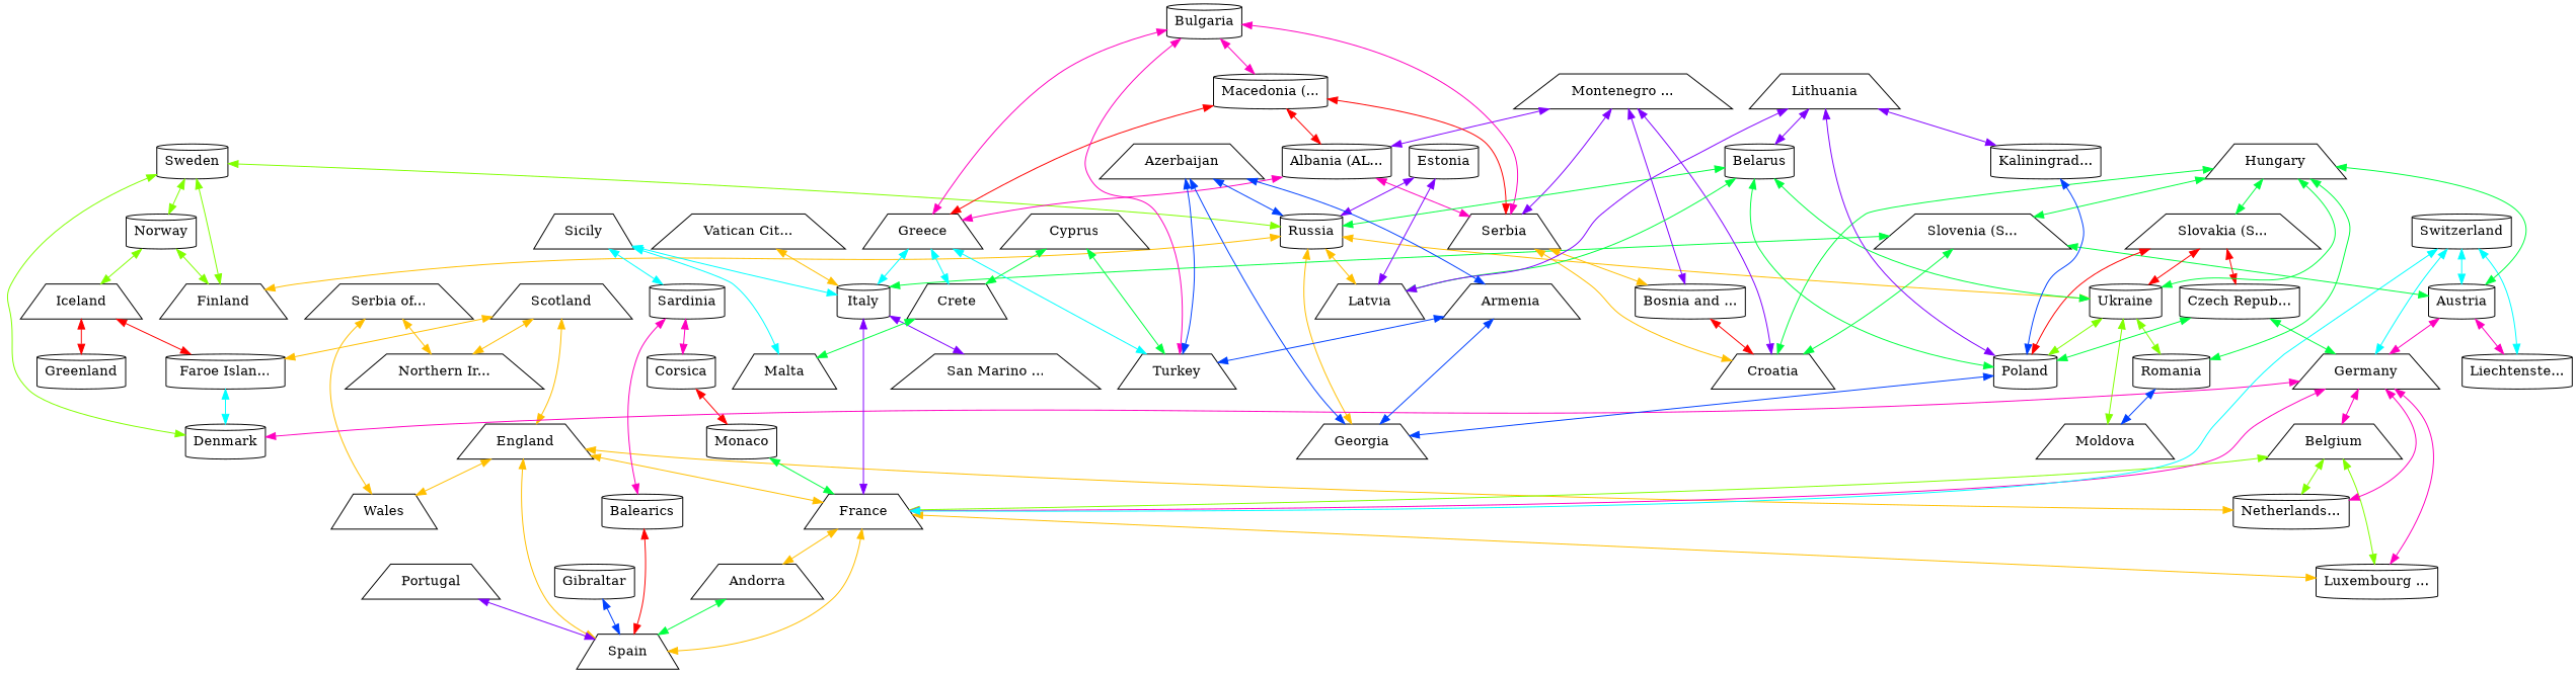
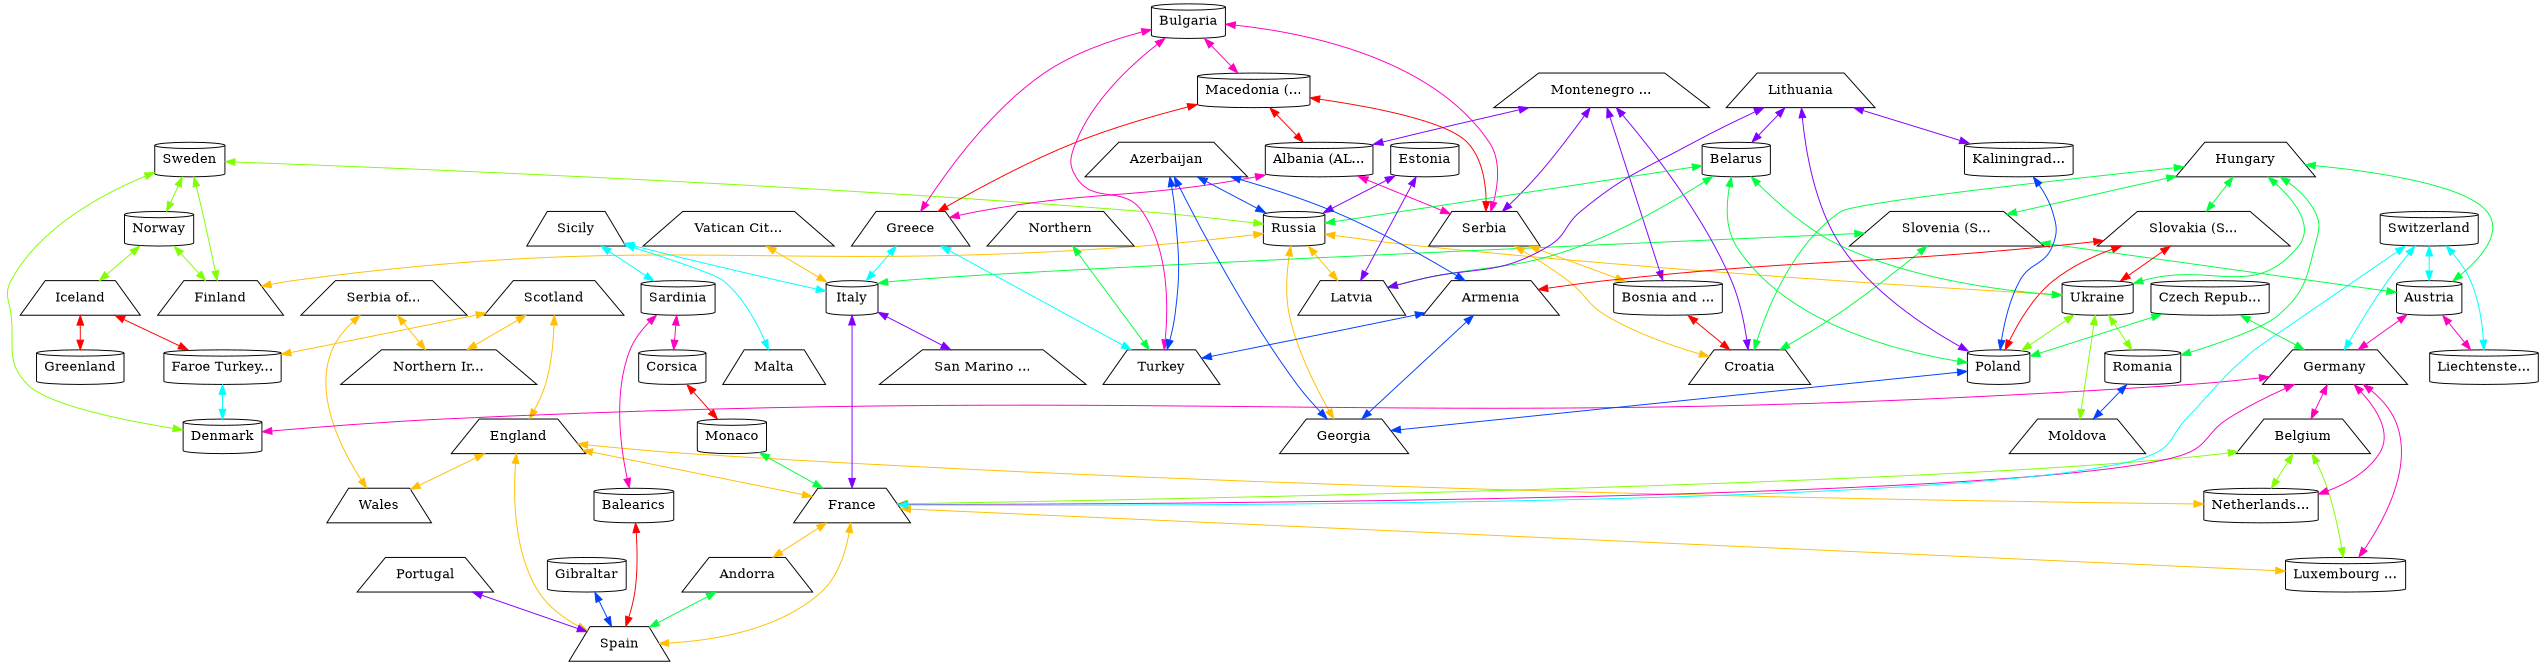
  graph {
    node [shape=trapezium]
    edge [color="0.375,1,1" dir=both]
    n1 [label=Greenland shape=cylinder]
    n2 [label=Iceland]
-   n3 [label="Faroe Islan..." shape=cylinder]
+   n3 [label="Faroe Turkey..." shape=cylinder]
    n4 [label=Denmark shape=cylinder]
    n5 [label=Norway shape=cylinder]
    n6 [label=Finland]
    n7 [label=Russia shape=cylinder]
    n8 [label=Ukraine shape=cylinder]
    n9 [label=Latvia]
    n10 [label=Georgia]
    n11 [label=Sweden shape=cylinder]
    n12 [label=Scotland]
    n13 [label="Northern Ir..."]
    n14 [label=England]
    n15 [label=Wales]
    n16 [label=Spain]
    n17 [label=France]
    n18 [label="Netherlands..." shape=cylinder]
    n19 [label="Serbia of..."]
    n20 [label=Andorra]
    n21 [label="Luxembourg ..." shape=cylinder]
    n22 [label=Portugal]
    n23 [label=Gibraltar shape=cylinder]
    n24 [label=Balearics shape=cylinder]
    n25 [label=Monaco shape=cylinder]
    n26 [label=Corsica shape=cylinder]
    n27 [label=Belgium]
    n28 [label=Germany]
    n29 [label=Switzerland shape=cylinder]
    n30 [label="Liechtenste..." shape=cylinder]
    n31 [label=Austria shape=cylinder]
    n32 [label=Italy shape=cylinder]
    n33 [label="San Marino ..."]
    n34 [label="Vatican Cit..."]
    n35 [label=Sardinia shape=cylinder]
    n36 [label=Sicily]
    n37 [label=Malta]
    n38 [label="Slovenia (S..."]
    n39 [label=Croatia]
    n40 [label="Bosnia and ..." shape=cylinder]
    n41 [label=Serbia]
    n42 [label="Montenegro ..."]
    n43 [label="Albania (AL..." shape=cylinder]
    n44 [label=Greece]
    n45 [label=Turkey]
-   n46 [label=Crete]
    n47 [label="Macedonia (..." shape=cylinder]
    n48 [label=Bulgaria shape=cylinder]
-   n49 [label=Cyprus]
+   n49 [label=Northern]
    n50 [label="Czech Repub..." shape=cylinder]
    n51 [label=Poland shape=cylinder]
    n52 [label="Slovakia (S..."]
    n53 [label=Romania shape=cylinder]
    n54 [label=Moldova]
    n55 [label=Hungary]
    n56 [label=Belarus shape=cylinder]
    n57 [label=Estonia shape=cylinder]
    n58 [label=Lithuania]
    n59 [label="Kaliningrad..." shape=cylinder]
    n60 [label=Azerbaijan]
    n61 [label=Armenia]
    n2 -- n1 [color="1,1,1"]
    n2 -- n3 [color="1,1,1"]
    n3 -- n4 [color="0.5,1,1"]
    n5 -- n2 [color="0.25,1,1"]
    n5 -- n6 [color="0.25,1,1"]
    n7 -- n6 [color="0.125,1,1"]
    n7 -- n8 [color="0.125,1,1"]
    n7 -- n9 [color="0.125,1,1"]
    n7 -- n10 [color="0.125,1,1"]
    n8 -- n51 [color="0.25,1,1"]
    n8 -- n53 [color="0.25,1,1"]
    n8 -- n54 [color="0.25,1,1"]
    n11 -- n4 [color="0.25,1,1"]
    n11 -- n5 [color="0.25,1,1"]
    n11 -- n6 [color="0.25,1,1"]
    n11 -- n7 [color="0.25,1,1"]
    n12 -- n3 [color="0.125,1,1"]
    n12 -- n13 [color="0.125,1,1"]
    n12 -- n14 [color="0.125,1,1"]
    n14 -- n15 [color="0.125,1,1"]
    n14 -- n16 [color="0.125,1,1"]
    n14 -- n17 [color="0.125,1,1"]
    n14 -- n18 [color="0.125,1,1"]
    n17 -- n16 [color="0.125,1,1"]
    n17 -- n20 [color="0.125,1,1"]
    n17 -- n21 [color="0.125,1,1"]
    n19 -- n13 [color="0.125,1,1"]
    n19 -- n15 [color="0.125,1,1"]
    n20 -- n16
    n22 -- n16 [color="0.75,1,1"]
    n23 -- n16 [color="0.625,1,1"]
    n24 -- n16 [color="1,1,1"]
    n25 -- n17
    n26 -- n25 [color="1,1,1"]
    n27 -- n17 [color="0.25,1,1"]
    n27 -- n18 [color="0.25,1,1"]
    n27 -- n21 [color="0.25,1,1"]
    n28 -- n4 [color="0.875,1,1"]
    n28 -- n17 [color="0.875,1,1"]
    n28 -- n18 [color="0.875,1,1"]
    n28 -- n21 [color="0.875,1,1"]
    n28 -- n27 [color="0.875,1,1"]
    n29 -- n17 [color="0.5,1,1"]
    n29 -- n28 [color="0.5,1,1"]
    n29 -- n30 [color="0.5,1,1"]
    n29 -- n31 [color="0.5,1,1"]
    n31 -- n28 [color="0.875,1,1"]
    n31 -- n30 [color="0.875,1,1"]
    n32 -- n17 [color="0.75,1,1"]
    n32 -- n33 [color="0.75,1,1"]
    n34 -- n32 [color="0.125,1,1"]
    n35 -- n24 [color="0.875,1,1"]
    n35 -- n26 [color="0.875,1,1"]
    n36 -- n32 [color="0.5,1,1"]
    n36 -- n35 [color="0.5,1,1"]
    n36 -- n37 [color="0.5,1,1"]
    n38 -- n31
    n38 -- n32
    n38 -- n39
    n40 -- n39 [color="1,1,1"]
    n41 -- n39 [color="0.125,1,1"]
    n41 -- n40 [color="0.125,1,1"]
    n42 -- n39 [color="0.75,1,1"]
    n42 -- n40 [color="0.75,1,1"]
    n42 -- n41 [color="0.75,1,1"]
    n42 -- n43 [color="0.75,1,1"]
    n43 -- n41 [color="0.875,1,1"]
    n43 -- n44 [color="0.875,1,1"]
    n44 -- n32 [color="0.5,1,1"]
    n44 -- n45 [color="0.5,1,1"]
-   n44 -- n46 [color="0.5,1,1"]
-   n46 -- n37
    n47 -- n41 [color="1,1,1"]
    n47 -- n43 [color="1,1,1"]
    n47 -- n44 [color="1,1,1"]
    n48 -- n41 [color="0.875,1,1"]
    n48 -- n44 [color="0.875,1,1"]
    n48 -- n45 [color="0.875,1,1"]
    n48 -- n47 [color="0.875,1,1"]
    n49 -- n45
-   n49 -- n46
    n50 -- n28
    n50 -- n51
    n51 -- n10 [color="0.625,1,1"]
    n52 -- n8 [color="1,1,1"]
-   n52 -- n50 [color="1,1,1"]
+   n52 -- n61 [color="1,1,1"]
    n52 -- n51 [color="1,1,1"]
    n53 -- n54 [color="0.625,1,1"]
    n55 -- n8
    n55 -- n31
    n55 -- n38
    n55 -- n39
    n55 -- n52
    n55 -- n53
    n56 -- n7
    n56 -- n8
    n56 -- n9
    n56 -- n51
    n57 -- n7 [color="0.75,1,1"]
    n57 -- n9 [color="0.75,1,1"]
    n58 -- n9 [color="0.75,1,1"]
    n58 -- n51 [color="0.75,1,1"]
    n58 -- n56 [color="0.75,1,1"]
    n58 -- n59 [color="0.75,1,1"]
    n59 -- n51 [color="0.625,1,1"]
    n60 -- n7 [color="0.625,1,1"]
    n60 -- n10 [color="0.625,1,1"]
    n60 -- n45 [color="0.625,1,1"]
    n60 -- n61 [color="0.625,1,1"]
    n61 -- n10 [color="0.625,1,1"]
    n61 -- n45 [color="0.625,1,1"]
  }
